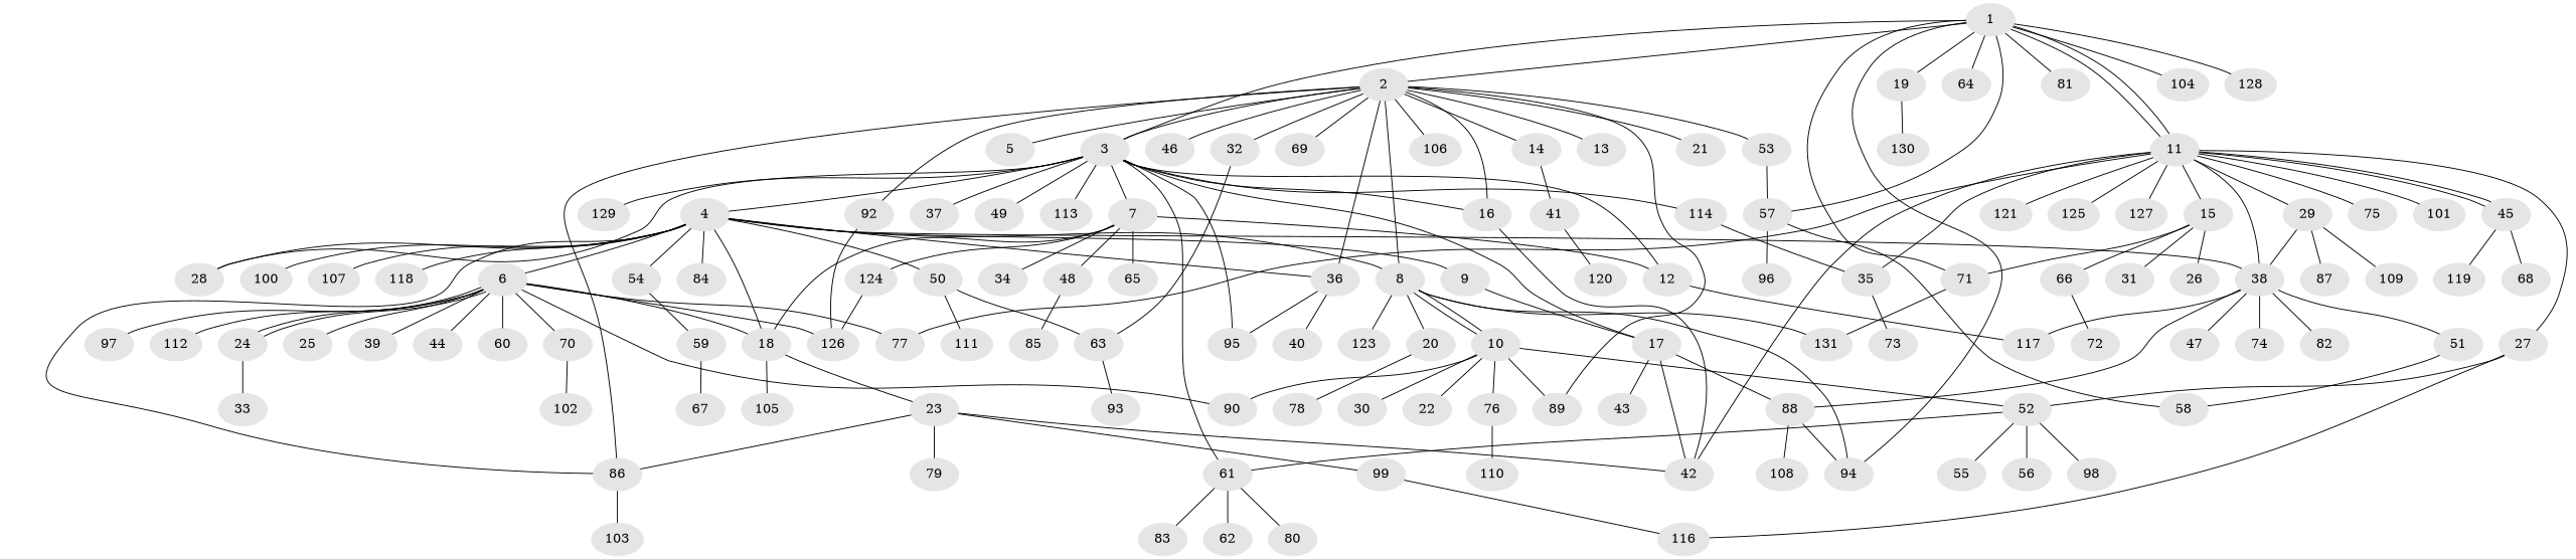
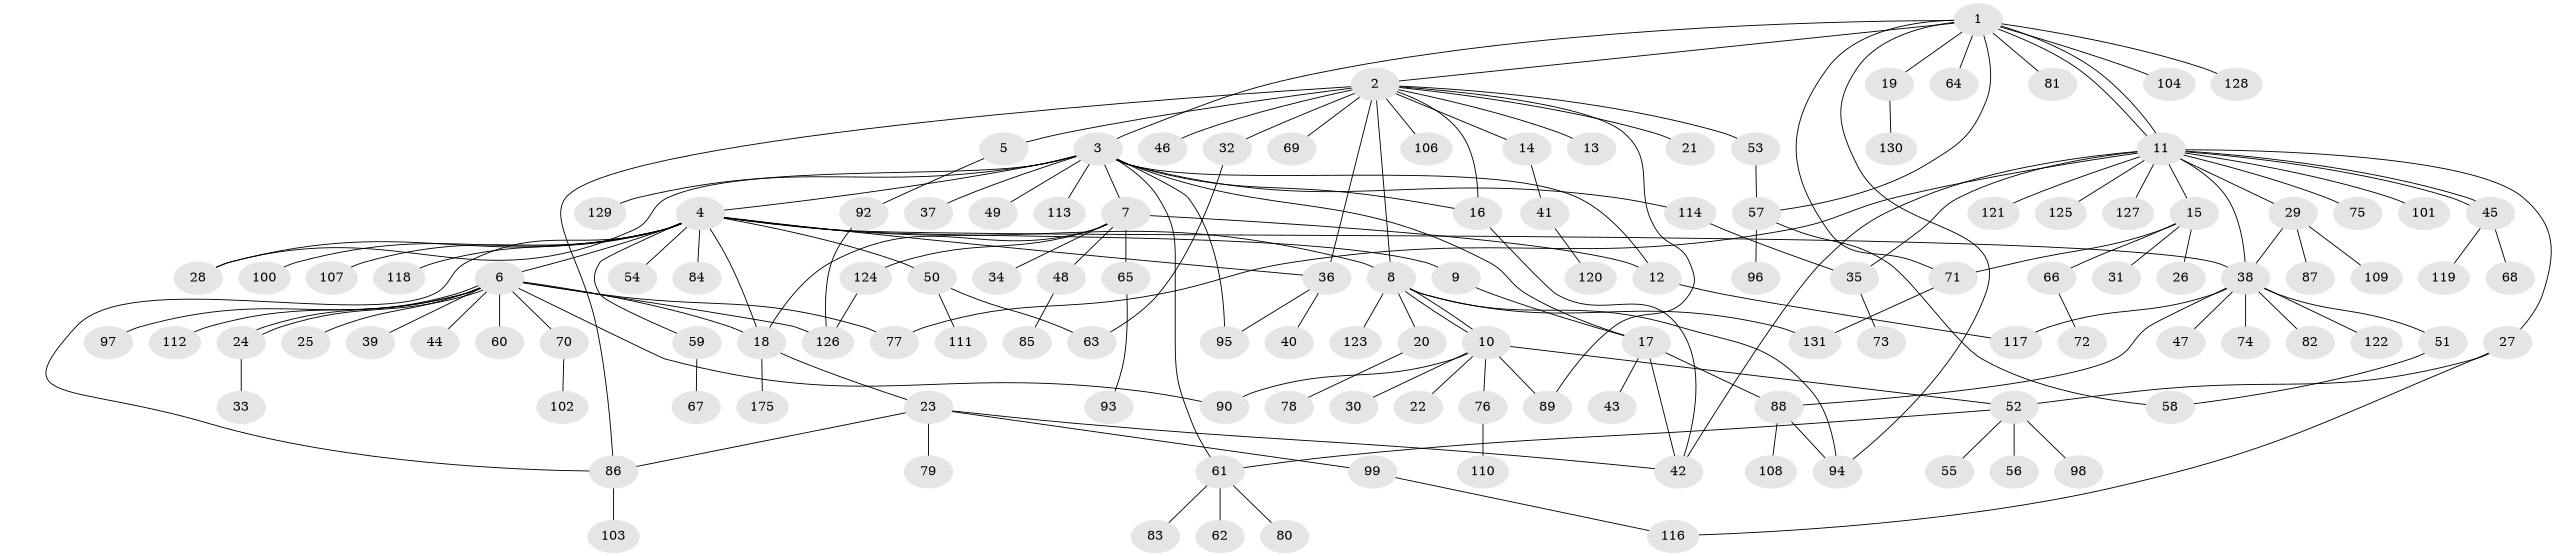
  graph {
    node [color=gray90 style=filled]
    1
    2
    3
    11
    19
    57
    64
    71
    81
    94
    104
    128
    5
    8
    13
    14
    16
    21
    32
    36
    46
    53
    69
    86
    89
    92
    106
    4
    7
    12
    17
    28
    37
    49
    61
    95
    113
    114
    129
    35
    38
    77
    15
    27
    29
    42
    45
    75
    101
    121
    125
    127
    130
    58
    96
    131
    10
    20
    123
    41
    63
    40
    103
    126
    6
    9
    18
    50
    54
    59
    84
    100
    107
    118
    34
    48
    65
    124
    117
    43
    88
    73
    62
    80
    83
    24
    25
    39
    44
    60
    70
    90
    97
    112
    23
-   105
+   105 [label=175]
    47
    51
    74
    82
+   122
    111
    67
    33
    102
    85
    93
    22
    30
    52
    76
    78
    55
    56
    98
    110
    26
    31
    66
    116
    87
    109
    68
    119
    120
    72
    108
    79
    99
    1 -- 2
    1 -- 3
    1 -- 11
    1 -- 11
    1 -- 19
    1 -- 57
    1 -- 64
    1 -- 71
    1 -- 81
    1 -- 94
    1 -- 104
    1 -- 128
-   2 -- 3
    2 -- 5
    2 -- 8
    2 -- 13
    2 -- 14
    2 -- 16
    2 -- 21
    2 -- 32
    2 -- 36
    2 -- 46
    2 -- 53
    2 -- 69
    2 -- 86
    2 -- 89
-   2 -- 92
+   5 -- 92
    2 -- 106
    3 -- 16
    3 -- 4
    3 -- 7
    3 -- 12
    3 -- 17
    3 -- 28
    3 -- 37
    3 -- 49
    3 -- 61
    3 -- 95
    3 -- 113
    3 -- 114
    3 -- 129
    11 -- 35
    11 -- 38
    11 -- 77
    11 -- 15
    11 -- 27
    11 -- 29
    11 -- 42
    11 -- 45
    11 -- 45
    11 -- 75
    11 -- 101
    11 -- 121
    11 -- 125
    11 -- 127
    19 -- 130
    57 -- 58
    57 -- 96
    71 -- 131
    8 -- 94
    8 -- 131
    8 -- 10
    8 -- 10
    8 -- 20
    8 -- 123
    14 -- 41
    16 -- 42
    32 -- 63
    36 -- 95
    36 -- 40
    53 -- 57
    86 -- 103
    92 -- 126
    4 -- 8
    4 -- 36
    4 -- 86
    4 -- 28
    4 -- 38
    4 -- 6
    4 -- 9
    4 -- 18
    4 -- 50
    4 -- 54
-   54 -- 59
+   4 -- 59
    4 -- 84
    4 -- 100
    4 -- 107
    4 -- 118
    7 -- 12
    7 -- 18
    7 -- 34
    7 -- 48
    7 -- 65
    7 -- 124
    12 -- 117
    17 -- 42
    17 -- 43
    17 -- 88
    61 -- 62
    61 -- 80
    61 -- 83
    114 -- 35
    35 -- 73
    38 -- 117
    38 -- 88
    38 -- 47
    38 -- 51
    38 -- 74
    38 -- 82
+   38 -- 122
    15 -- 71
    15 -- 26
    15 -- 31
    15 -- 66
    27 -- 52
    27 -- 116
    29 -- 38
    29 -- 87
    29 -- 109
    45 -- 68
    45 -- 119
    10 -- 89
    10 -- 90
    10 -- 22
    10 -- 30
    10 -- 52
    10 -- 76
    20 -- 78
    41 -- 120
    6 -- 77
    6 -- 126
    6 -- 18
    6 -- 24
    6 -- 24
    6 -- 25
    6 -- 39
    6 -- 44
    6 -- 60
    6 -- 70
    6 -- 90
    6 -- 97
    6 -- 112
    9 -- 17
    18 -- 23
    18 -- 105
    50 -- 63
    50 -- 111
    59 -- 67
    48 -- 85
-   63 -- 93
+   65 -- 93
    124 -- 126
    88 -- 94
    88 -- 108
    24 -- 33
    70 -- 102
    23 -- 86
    23 -- 42
    23 -- 79
    23 -- 99
    51 -- 58
    52 -- 61
    52 -- 55
    52 -- 56
    52 -- 98
    76 -- 110
    66 -- 72
    99 -- 116
  }
